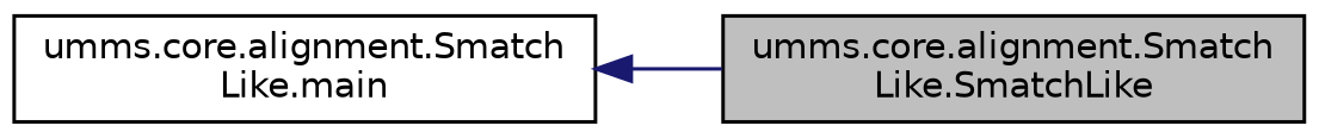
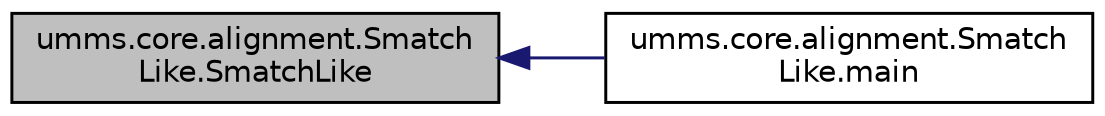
  digraph {
    rankdir=LR
    node [color=black fontname=Helvetica fontsize=10 shape=record style=filled]
    n1 [fillcolor=grey75 fontcolor=black height=0.2 label="umms.core.alignment.Smatch\lLike.SmatchLike" width=0.4]
    n2 [fillcolor=white height=0.2 label="umms.core.alignment.Smatch\lLike.main" width=0.4]
-   n2 -> n1 [color=midnightblue dir=back fontname=Helvetica fontsize=10 labelfontname=Helvetica labelfontsize=10 style=solid]
+   n1 -> n2 [color=midnightblue dir=back fontname=Helvetica fontsize=10 labelfontname=Helvetica labelfontsize=10 style=solid]
  }
